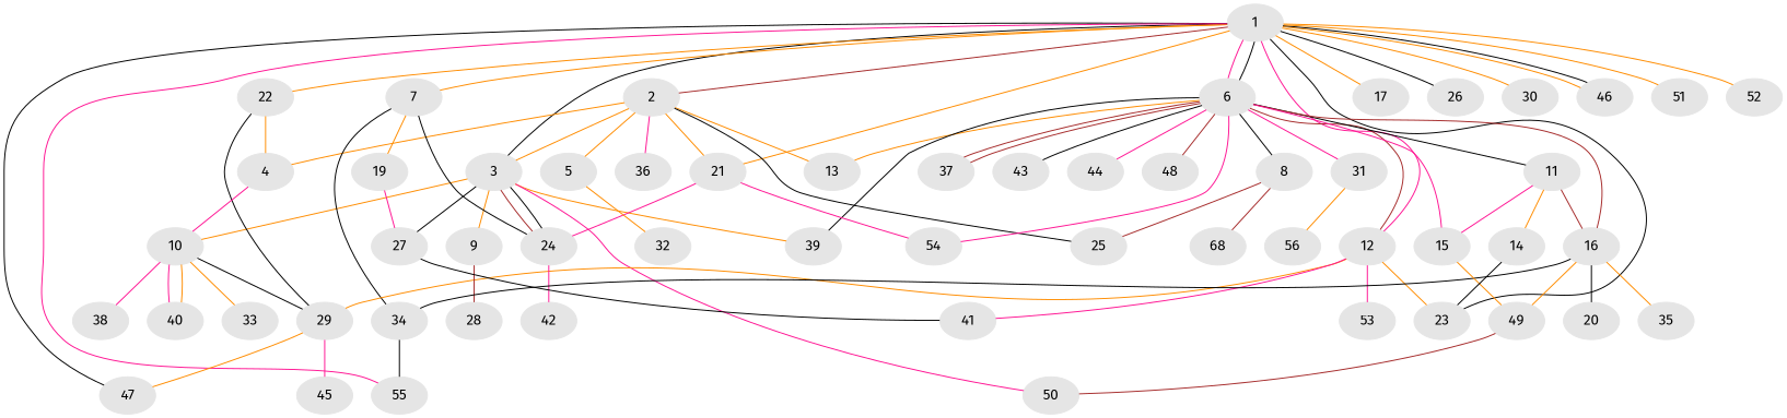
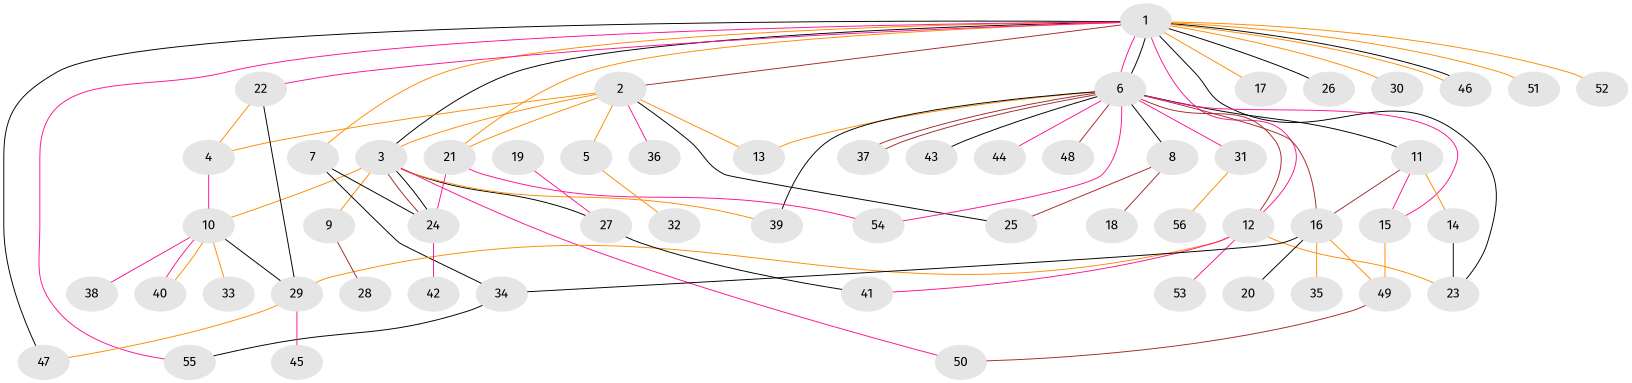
  graph {
    fontname="Fira Sans"
    node [color=gray90 fontname="Fira Sans" style=filled]
    edge [color=darkorange fontname="Fira Sans"]
    1
    2
    3
    6
    7
    12
    17
    21
    22
    23
    26
    30
    46
    47
    51
    52
    55
    4
    5
    13
    25
    36
    9
    10
    24
    27
    39
    50
    8
    11
    16
    31
    37
    43
    44
    48
    54
    15
    19
    34
    29
    41
    53
    32
    28
    33
    38
    40
    42
-   18 [label=68]
+   18
    14
    49
    20
    35
    56
    45
    1 -- 2 [color=brown]
    1 -- 3 [color=black]
    1 -- 6 [color=deeppink]
    1 -- 6 [color=black]
    1 -- 7
    1 -- 12 [color=deeppink]
    1 -- 17
    1 -- 21
-   1 -- 22
+   1 -- 22 [color=deeppink]
    1 -- 23 [color=black]
    1 -- 26 [color=black]
    1 -- 30
    1 -- 46
    1 -- 46 [color=black]
    1 -- 47 [color=black]
    1 -- 51
    1 -- 52
    1 -- 55 [color=deeppink]
    2 -- 3
    2 -- 21
    2 -- 4
    2 -- 5
    2 -- 13
    2 -- 25 [color=black]
    2 -- 36 [color=deeppink]
    3 -- 9
    3 -- 10
    3 -- 24 [color=brown]
    3 -- 24 [color=black]
    3 -- 27 [color=black]
    3 -- 39
    3 -- 50 [color=deeppink]
    6 -- 12 [color=brown]
    6 -- 13
    6 -- 39 [color=black]
    6 -- 8 [color=black]
    6 -- 11 [color=black]
    6 -- 16 [color=brown]
    6 -- 31 [color=deeppink]
    6 -- 37 [color=brown]
    6 -- 37 [color=brown]
    6 -- 43 [color=black]
    6 -- 44 [color=deeppink]
    6 -- 48 [color=brown]
    6 -- 54 [color=deeppink]
    6 -- 15 [color=deeppink]
    7 -- 24 [color=black]
-   7 -- 19
    7 -- 34 [color=black]
    12 -- 23
    12 -- 29
    12 -- 41 [color=deeppink]
    12 -- 53 [color=deeppink]
    21 -- 24 [color=deeppink]
    21 -- 54 [color=deeppink]
    22 -- 4
    22 -- 29 [color=black]
    4 -- 10 [color=deeppink]
    5 -- 32
    9 -- 28 [color=brown]
    10 -- 29 [color=black]
    10 -- 33
    10 -- 38 [color=deeppink]
    10 -- 40 [color=deeppink]
    10 -- 40
    24 -- 42 [color=deeppink]
    27 -- 41 [color=black]
    8 -- 25 [color=brown]
    8 -- 18 [color=brown]
    11 -- 16 [color=brown]
    11 -- 15 [color=deeppink]
    11 -- 14
    16 -- 34 [color=black]
    16 -- 49
    16 -- 20 [color=black]
    16 -- 35
    31 -- 56
    15 -- 49
    19 -- 27 [color=deeppink]
    34 -- 55 [color=black]
    29 -- 47
    29 -- 45 [color=deeppink]
    14 -- 23 [color=black]
    49 -- 50 [color=brown]
  }
